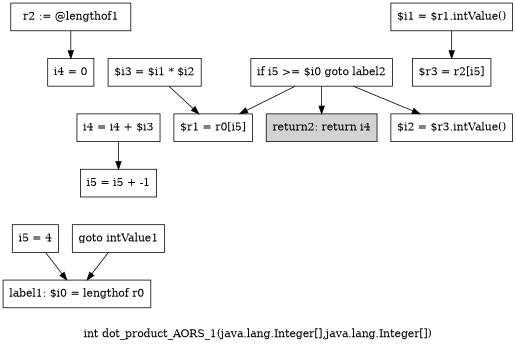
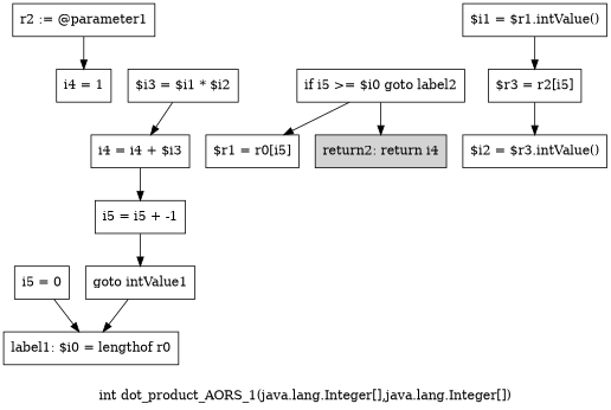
  digraph {
    label="int dot_product_AORS_1(java.lang.Integer[],java.lang.Integer[])"
    node [shape=box]
-   n1 [label="r2 := @lengthof1"]
-   n2 [label="i4 = 0"]
-   n3 [label="i5 = 4"]
+   n1 [label="r2 := @parameter1"]
+   n2 [label="i4 = 1"]
+   n3 [label="i5 = 0"]
    n4 [label="label1: $i0 = lengthof r0"]
    n5 [label="if i5 >= $i0 goto label2"]
    n6 [label="$r1 = r0[i5]"]
    n7 [fillcolor=lightgray label="return2: return i4" style=filled]
    n8 [label="$i1 = $r1.intValue()"]
    n9 [label="$r3 = r2[i5]"]
    n10 [label="$i2 = $r3.intValue()"]
    n11 [label="$i3 = $i1 * $i2"]
    n12 [label="i4 = i4 + $i3"]
    n13 [label="i5 = i5 + -1"]
    n14 [label="goto intValue1"]
    n1 -> n2
    n3 -> n4
    n5 -> n6
    n5 -> n7
    n8 -> n9
-   n5 -> n10
-   n11 -> n6
+   n9 -> n10
+   n11 -> n12
    n12 -> n13
+   n13 -> n14
    n14 -> n4
  }
